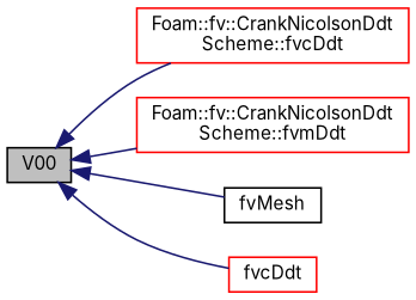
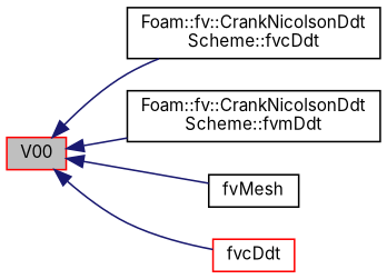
  digraph {
    fontname=Inter
    rankdir=LR
    node [color=red fontname=Inter fontsize=10 shape=record]
    edge [color=midnightblue dir=back fontname=Inter fontsize=10 labelfontname=Helvetica labelfontsize=10 style=solid]
-   n1 [color=black fillcolor=grey75 fontcolor=black height=0.2 label=V00 style=filled width=0.4]
-   n2 [height=0.2 label="Foam::fv::CrankNicolsonDdt\lScheme::fvcDdt" width=0.4]
-   n3 [height=0.2 label="Foam::fv::CrankNicolsonDdt\lScheme::fvmDdt" width=0.4]
+   n1 [fillcolor=grey75 fontcolor=black height=0.2 label=V00 style=filled width=0.4]
+   n2 [color=black height=0.2 label="Foam::fv::CrankNicolsonDdt\lScheme::fvcDdt" width=0.4]
+   n3 [color=black height=0.2 label="Foam::fv::CrankNicolsonDdt\lScheme::fvmDdt" width=0.4]
    n4 [color=black height=0.2 label=fvMesh width=0.4]
    n5 [height=0.2 label=fvcDdt width=0.4]
    n1 -> n2
    n1 -> n3
    n1 -> n4
    n1 -> n5
  }
